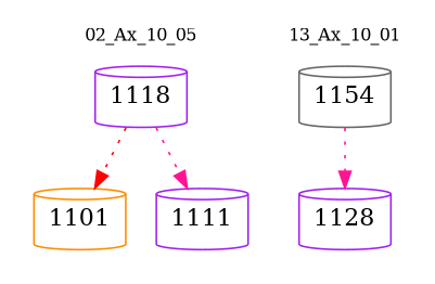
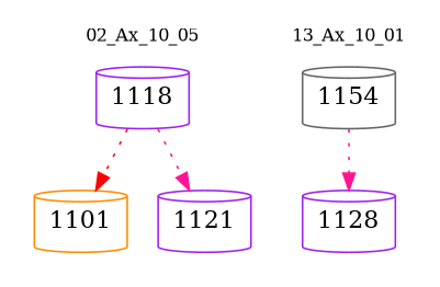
  digraph {
    node [color=purple shape=cylinder]
    edge [color=deeppink style=dotted]
    n1 [label=1118]
    n2 [color=darkorange label=1101]
-   n3 [label=1111]
+   n3 [label=1121]
    n4 [color=gray40 label=1154]
    n5 [label=1128]
    subgraph cluster_1 {
      color=white
      fontsize=10
      label="02_Ax_10_05"
      n1
      n2
      n3
    }
    subgraph cluster_2 {
      color=white
      fontsize=10
      label="13_Ax_10_01"
      n4
      n5
    }
    n1 -> n2 [color=red]
    n1 -> n3
    n4 -> n5
  }
